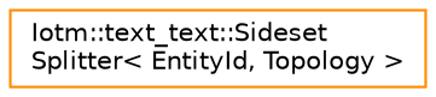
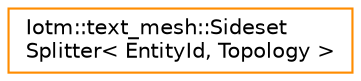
  digraph {
    rankdir=LR
-   n1 [color=darkorange fillcolor=white fontname=Helvetica fontsize=10 height=0.2 label="Iotm::text_text::Sideset\lSplitter\< EntityId, Topology \>" shape=box style=filled width=0.4]
+   n1 [color=darkorange fillcolor=white fontname=Helvetica fontsize=10 height=0.2 label="Iotm::text_mesh::Sideset\lSplitter\< EntityId, Topology \>" shape=box style=filled width=0.4]
  }
